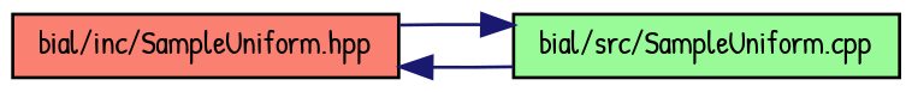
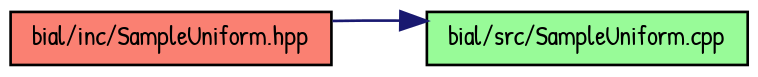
  digraph {
    rankdir=LR
    fontname="Patrick Hand"
    node [color=black fontname="Patrick Hand" fontsize=10 shape=record style=filled]
    edge [color=midnightblue dir=back fontname="Patrick Hand" fontsize=10 labelfontname=Helvetica labelfontsize=10 style=solid]
    n1 [fillcolor=salmon fontcolor=black height=0.2 label="bial/inc/SampleUniform.hpp" width=0.4]
    n2 [fillcolor=palegreen height=0.2 label="bial/src/SampleUniform.cpp" width=0.4]
-   n1 -> n2
    n2 -> n1
  }
